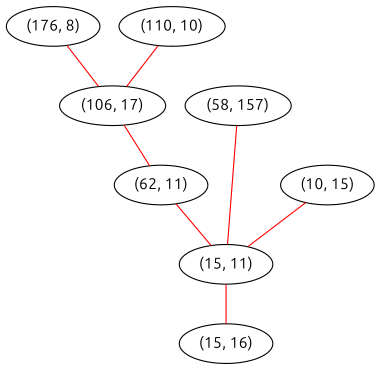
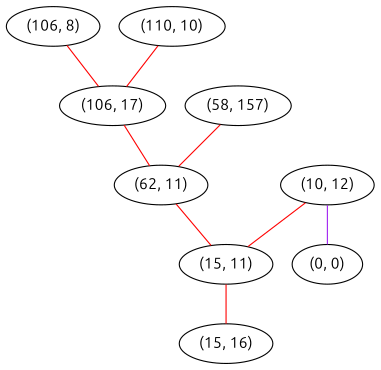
  graph {
    fontname=Ubuntu
    node [fontname=Ubuntu]
    edge [color=red fontname=Ubuntu weight=1]
    n1 [label="(106, 17)"]
-   "(106, 8)" [label="(176, 8)"]
+   "(106, 8)"
    n3 [label="(62, 11)"]
    n4 [label="(58, 157)"]
    "(15, 11)"
    "(110, 10)"
    "(15, 16)"
-   "(10, 15)"
+   "(10, 15)" [label="(10, 12)"]
+   "(0, 0)"
    n1 -- n3
    "(106, 8)" -- n1
    n3 -- "(15, 11)"
-   n4 -- "(15, 11)"
+   n4 -- n3
    "(15, 11)" -- "(15, 16)"
    "(110, 10)" -- n1
    "(10, 15)" -- "(15, 11)"
+   "(10, 15)" -- "(0, 0)" [color=purple weight=4]
  }
